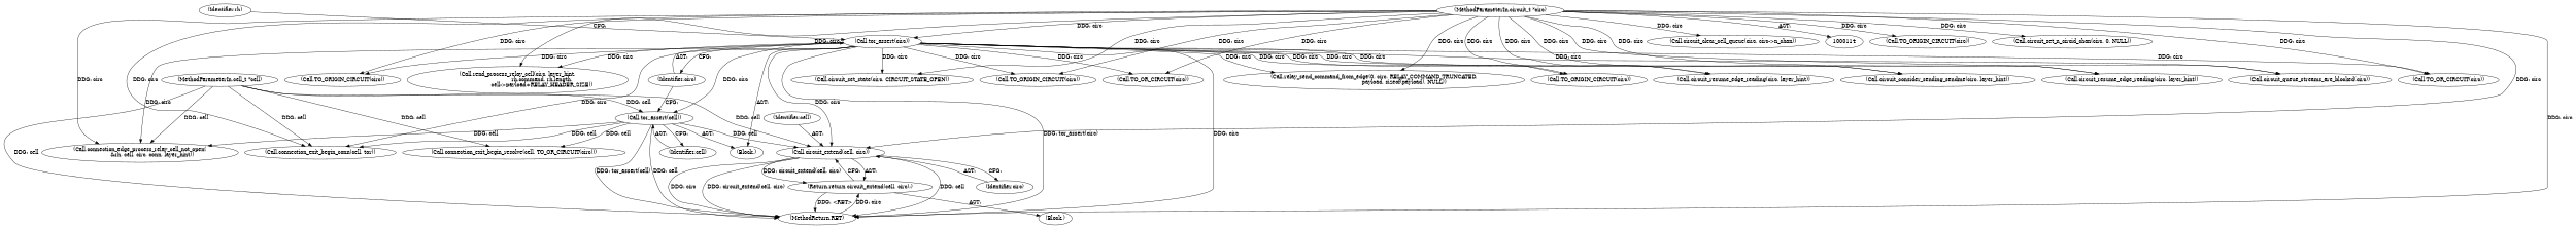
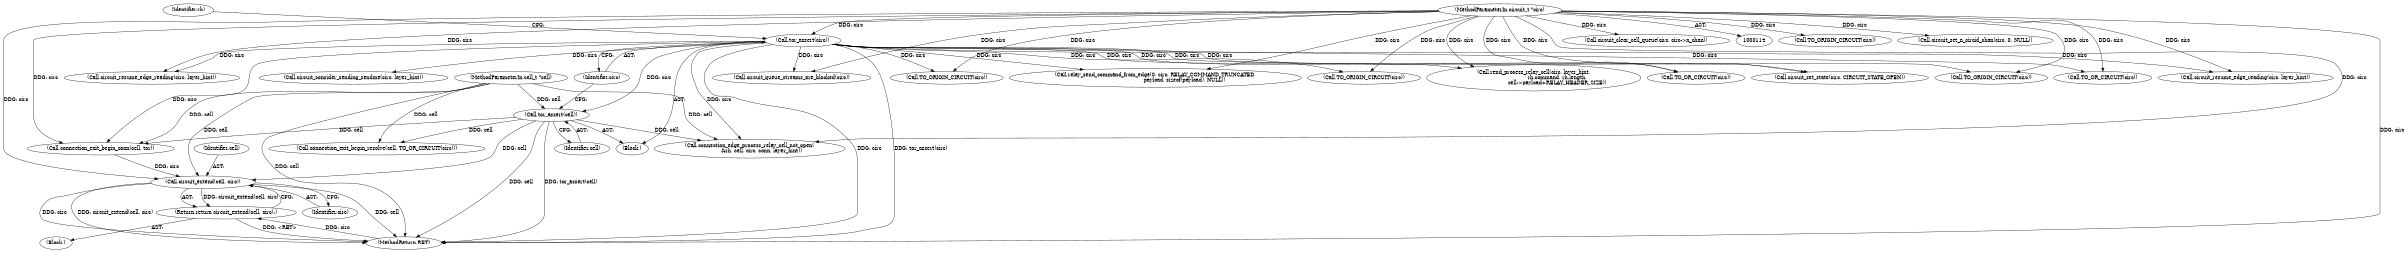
  digraph {
    n1 [label="(Call,circuit_extend(cell, circ))"]
    n2 [label="(Return,return circuit_extend(cell, circ);)"]
    n3 [label="(MethodReturn,RET)"]
    n4 [label="(Identifier,circ)"]
    n5 [label="(Block,)"]
    n6 [label="(Call,tor_assert(cell))"]
    n7 [label="(Call,connection_edge_process_relay_cell_not_open(\n               &rh, cell, circ, conn, layer_hint))"]
    n8 [label="(Identifier,cell)"]
    n9 [label="(Block,)"]
    n10 [label="(Call,connection_exit_begin_conn(cell, tor))"]
    n11 [label="(Call,connection_exit_begin_resolve(cell, TO_OR_CIRCUIT(circ)))"]
    n12 [label="(MethodParameterIn,cell_t *cell)"]
    n13 [label="(Call,tor_assert(circ))"]
    n14 [label="(Call,TO_ORIGIN_CIRCUIT(circ))"]
    n15 [label="(Call,rend_process_relay_cell(circ, layer_hint,\n                              rh.command, rh.length,\n                              cell->payload+RELAY_HEADER_SIZE))"]
    n16 [label="(Call,relay_send_command_from_edge(0, circ, RELAY_COMMAND_TRUNCATED,\n                                     payload, sizeof(payload), NULL))"]
    n17 [label="(Call,TO_ORIGIN_CIRCUIT(circ))"]
    n18 [label="(Call,circuit_queue_streams_are_blocked(circ))"]
    n19 [label="(Call,TO_OR_CIRCUIT(circ))"]
    n20 [label="(Identifier,circ)"]
    n21 [label="(Call,TO_ORIGIN_CIRCUIT(circ))"]
    n22 [label="(Call,circuit_consider_sending_sendme(circ, layer_hint))"]
    n23 [label="(Call,circuit_resume_edge_reading(circ, layer_hint))"]
    n24 [label="(Call,circuit_set_state(circ, CIRCUIT_STATE_OPEN))"]
    n25 [label="(Call,TO_OR_CIRCUIT(circ))"]
    n26 [label="(Call,circuit_resume_edge_reading(circ, layer_hint))"]
    n27 [label="(Call,circuit_clear_cell_queue(circ, circ->n_chan))"]
    n28 [label="(MethodParameterIn,circuit_t *circ)"]
    1000114
    n30 [label="(Call,TO_ORIGIN_CIRCUIT(circ))"]
    n31 [label="(Call,circuit_set_n_circid_chan(circ, 0, NULL))"]
    n32 [label="(Identifier,cell)"]
    n33 [label="(Identifier,rh)"]
    n1 -> n2 [label="AST: "]
    n1 -> n2 [label="DDG: circuit_extend(cell, circ)"]
    n1 -> n3 [label="DDG: cell"]
    n1 -> n3 [label="DDG: circ"]
    n1 -> n3 [label="DDG: circuit_extend(cell, circ)"]
    n1 -> n4 [label="CFG: "]
    n2 -> n1 [label="CFG: "]
    n2 -> n3 [label="DDG: <RET>"]
    n2 -> n5 [label="AST: "]
    n3 -> n2 [label="DDG: circ"]
    n4 -> n1 [label="AST: "]
    n6 -> n1 [label="DDG: cell"]
    n6 -> n3 [label="DDG: cell"]
    n6 -> n3 [label="DDG: tor_assert(cell)"]
    n6 -> n7 [label="DDG: cell"]
    n6 -> n8 [label="CFG: "]
    n6 -> n9 [label="AST: "]
    n6 -> n10 [label="DDG: cell"]
    n6 -> n11 [label="DDG: cell"]
    n8 -> n6 [label="AST: "]
    n12 -> n1 [label="DDG: cell"]
    n12 -> n3 [label="DDG: cell"]
    n12 -> n6 [label="DDG: cell"]
    n12 -> n7 [label="DDG: cell"]
    n12 -> n10 [label="DDG: cell"]
    n12 -> n11 [label="DDG: cell"]
-   n13 -> n1 [label="DDG: circ"]
+   n10 -> n1 [label="DDG: circ"]
    n13 -> n3 [label="DDG: tor_assert(circ)"]
    n13 -> n3 [label="DDG: circ"]
    n13 -> n6 [label="DDG: circ"]
    n13 -> n7 [label="DDG: circ"]
    n13 -> n9 [label="AST: "]
    n13 -> n10 [label="DDG: circ"]
    n13 -> n14 [label="DDG: circ"]
    n13 -> n15 [label="DDG: circ"]
    n13 -> n16 [label="DDG: circ"]
    n13 -> n17 [label="DDG: circ"]
    n13 -> n18 [label="DDG: circ"]
    n13 -> n19 [label="DDG: circ"]
    n13 -> n20 [label="CFG: "]
    n13 -> n21 [label="DDG: circ"]
    n13 -> n22 [label="DDG: circ"]
    n13 -> n23 [label="DDG: circ"]
    n13 -> n24 [label="DDG: circ"]
    n13 -> n25 [label="DDG: circ"]
    n13 -> n26 [label="DDG: circ"]
    n20 -> n6 [label="CFG: "]
    n20 -> n13 [label="AST: "]
    n28 -> n1 [label="DDG: circ"]
    n28 -> n3 [label="DDG: circ"]
    n28 -> n7 [label="DDG: circ"]
    n28 -> n10 [label="DDG: circ"]
    n28 -> n13 [label="DDG: circ"]
    n28 -> n14 [label="DDG: circ"]
    n28 -> n15 [label="DDG: circ"]
    n28 -> n16 [label="DDG: circ"]
    n28 -> n17 [label="DDG: circ"]
    n28 -> n18 [label="DDG: circ"]
    n28 -> n19 [label="DDG: circ"]
    n28 -> n21 [label="DDG: circ"]
-   n28 -> n22 [label="DDG: circ"]
    n28 -> n23 [label="DDG: circ"]
    n28 -> n24 [label="DDG: circ"]
    n28 -> n25 [label="DDG: circ"]
    n28 -> n26 [label="DDG: circ"]
    n28 -> n27 [label="DDG: circ"]
    n28 -> 1000114 [label="AST: "]
    n28 -> n30 [label="DDG: circ"]
    n28 -> n31 [label="DDG: circ"]
    n32 -> n1 [label="AST: "]
    n33 -> n13 [label="CFG: "]
  }
